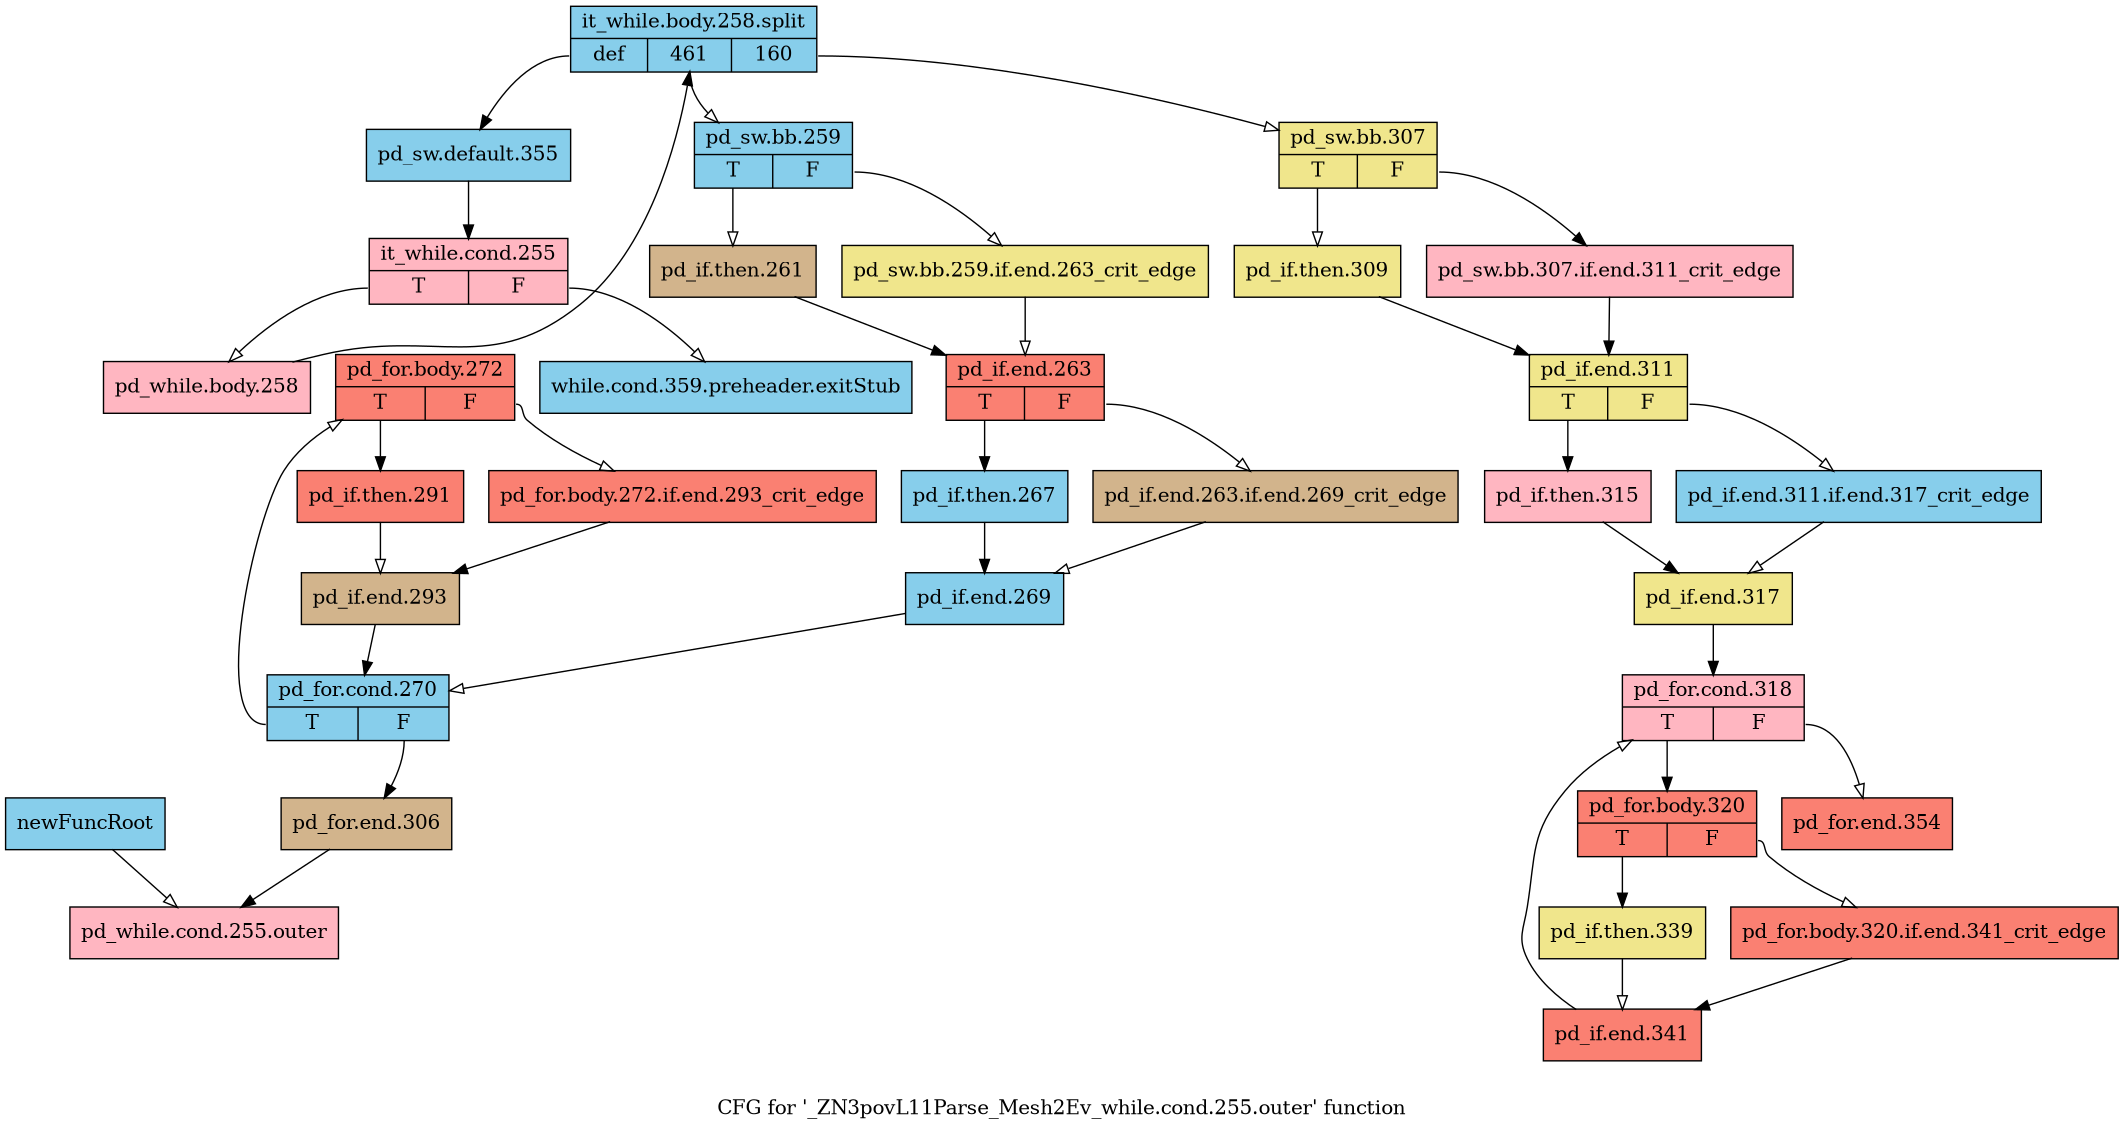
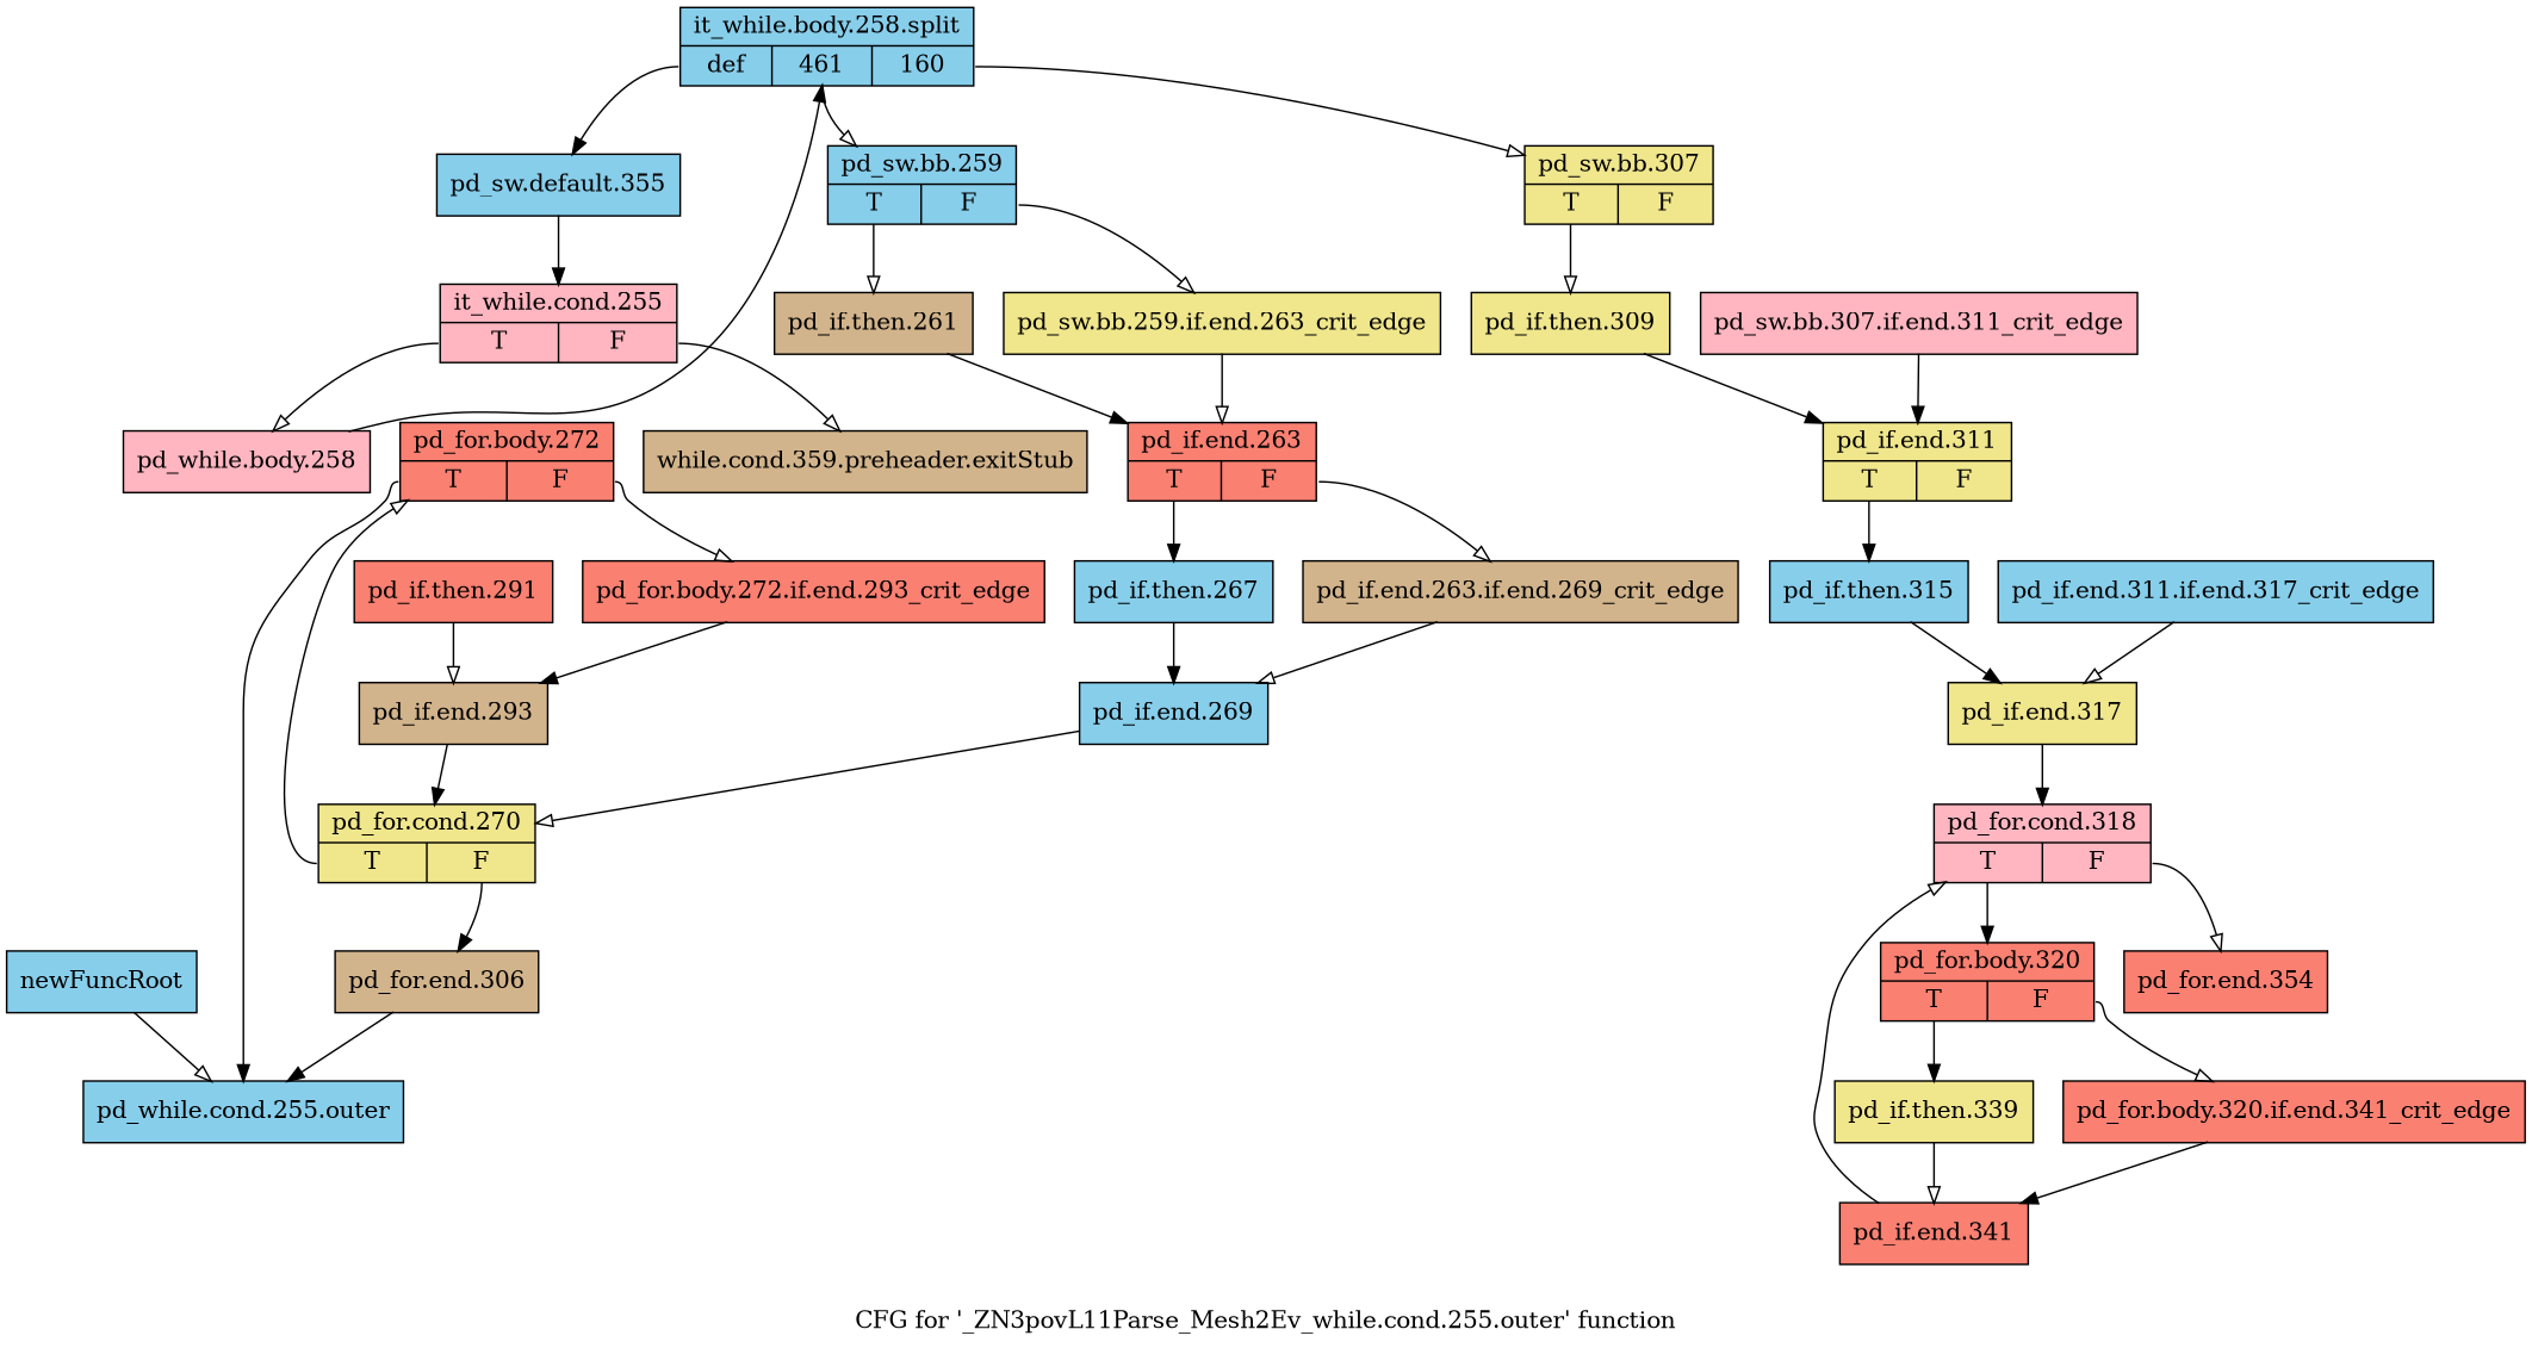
  digraph {
    label="CFG for '_ZN3povL11Parse_Mesh2Ev_while.cond.255.outer' function"
    node [fillcolor=skyblue shape=record style=filled]
    edge [arrowhead=onormal]
    n1 [label="{newFuncRoot}"]
-   n2 [fillcolor=lightpink label="{pd_while.cond.255.outer}"]
-   n3 [label="{while.cond.359.preheader.exitStub}"]
+   n2 [label="{pd_while.cond.255.outer}"]
+   n3 [fillcolor=tan label="{while.cond.359.preheader.exitStub}"]
    n4 [fillcolor=lightpink label="{it_while.cond.255|{<s0>T|<s1>F}}"]
    n5 [fillcolor=lightpink label="{pd_while.body.258}"]
    n6 [label="{it_while.body.258.split|{<s0>def|<s1>461|<s2>160}}"]
    n7 [label="{pd_sw.default.355}"]
    n8 [label="{pd_sw.bb.259|{<s0>T|<s1>F}}"]
    n9 [fillcolor=khaki label="{pd_sw.bb.307|{<s0>T|<s1>F}}"]
    n10 [fillcolor=tan label="{pd_if.then.261}"]
    n11 [fillcolor=khaki label="{pd_sw.bb.259.if.end.263_crit_edge}"]
    n12 [fillcolor=khaki label="{pd_if.then.309}"]
    n13 [fillcolor=lightpink label="{pd_sw.bb.307.if.end.311_crit_edge}"]
    n14 [fillcolor=salmon label="{pd_if.end.263|{<s0>T|<s1>F}}"]
    n15 [fillcolor=khaki label="{pd_if.end.311|{<s0>T|<s1>F}}"]
-   n16 [fillcolor=lightpink label="{pd_if.then.315}"]
+   n16 [label="{pd_if.then.315}"]
    n17 [label="{pd_if.end.311.if.end.317_crit_edge}"]
    n18 [fillcolor=khaki label="{pd_if.end.317}"]
    n19 [fillcolor=lightpink label="{pd_for.cond.318|{<s0>T|<s1>F}}"]
    n20 [fillcolor=salmon label="{pd_for.body.320|{<s0>T|<s1>F}}"]
    n21 [fillcolor=salmon label="{pd_for.end.354}"]
    n22 [fillcolor=khaki label="{pd_if.then.339}"]
    n23 [fillcolor=salmon label="{pd_for.body.320.if.end.341_crit_edge}"]
    n24 [fillcolor=salmon label="{pd_if.end.341}"]
    n25 [label="{pd_if.then.267}"]
    n26 [fillcolor=tan label="{pd_if.end.263.if.end.269_crit_edge}"]
    n27 [label="{pd_if.end.269}"]
-   n28 [label="{pd_for.cond.270|{<s0>T|<s1>F}}"]
+   n28 [fillcolor=khaki label="{pd_for.cond.270|{<s0>T|<s1>F}}"]
    n29 [fillcolor=salmon label="{pd_for.body.272|{<s0>T|<s1>F}}"]
    n30 [fillcolor=tan label="{pd_for.end.306}"]
    n31 [fillcolor=salmon label="{pd_if.then.291}"]
    n32 [fillcolor=salmon label="{pd_for.body.272.if.end.293_crit_edge}"]
    n33 [fillcolor=tan label="{pd_if.end.293}"]
    n1 -> n2
    n4 -> n3 [tailport=s1]
    n4 -> n5 [tailport=s0]
    n5 -> n6 [arrowhead=normal]
    n6 -> n7 [arrowhead=normal tailport=s0]
    n6 -> n8 [tailport=s1]
    n6 -> n9 [tailport=s2]
    n7 -> n4 [arrowhead=normal]
    n8 -> n10 [tailport=s0]
    n8 -> n11 [tailport=s1]
    n9 -> n12 [tailport=s0]
-   n9 -> n13 [arrowhead=normal tailport=s1]
    n10 -> n14 [arrowhead=normal]
    n11 -> n14
    n12 -> n15 [arrowhead=normal]
    n13 -> n15 [arrowhead=normal]
    n14 -> n25 [arrowhead=normal tailport=s0]
    n14 -> n26 [tailport=s1]
    n15 -> n16 [arrowhead=normal tailport=s0]
-   n15 -> n17 [tailport=s1]
    n16 -> n18 [arrowhead=normal]
    n17 -> n18
    n18 -> n19 [arrowhead=normal]
    n19 -> n20 [arrowhead=normal tailport=s0]
    n19 -> n21 [tailport=s1]
    n20 -> n22 [arrowhead=normal tailport=s0]
    n20 -> n23 [tailport=s1]
    n22 -> n24
    n23 -> n24 [arrowhead=normal]
    n24 -> n19
    n25 -> n27 [arrowhead=normal]
    n26 -> n27
    n27 -> n28
    n28 -> n29 [tailport=s0]
    n28 -> n30 [arrowhead=normal tailport=s1]
-   n29 -> n31 [arrowhead=normal tailport=s0]
+   n29 -> n2 [arrowhead=normal tailport=s0]
    n29 -> n32 [tailport=s1]
    n30 -> n2 [arrowhead=normal]
    n31 -> n33
    n32 -> n33 [arrowhead=normal]
    n33 -> n28 [arrowhead=normal]
  }
